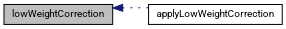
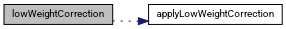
  digraph {
    rankdir=LR
    fontname=Roboto
    node [color=black fontname=Roboto fontsize=10 shape=record]
    n1 [fillcolor=grey75 fontcolor=black height=0.2 label=lowWeightCorrection style=filled width=0.4]
    n2 [height=0.2 label=applyLowWeightCorrection width=0.4]
-   n2 -> n1 [color=midnightblue fontname=Roboto fontsize=10 labelfontname=Helvetica labelfontsize=10 style=dotted]
+   n1 -> n2 [color=midnightblue fontname=Roboto fontsize=10 labelfontname=Helvetica labelfontsize=10 style=dotted]
  }
